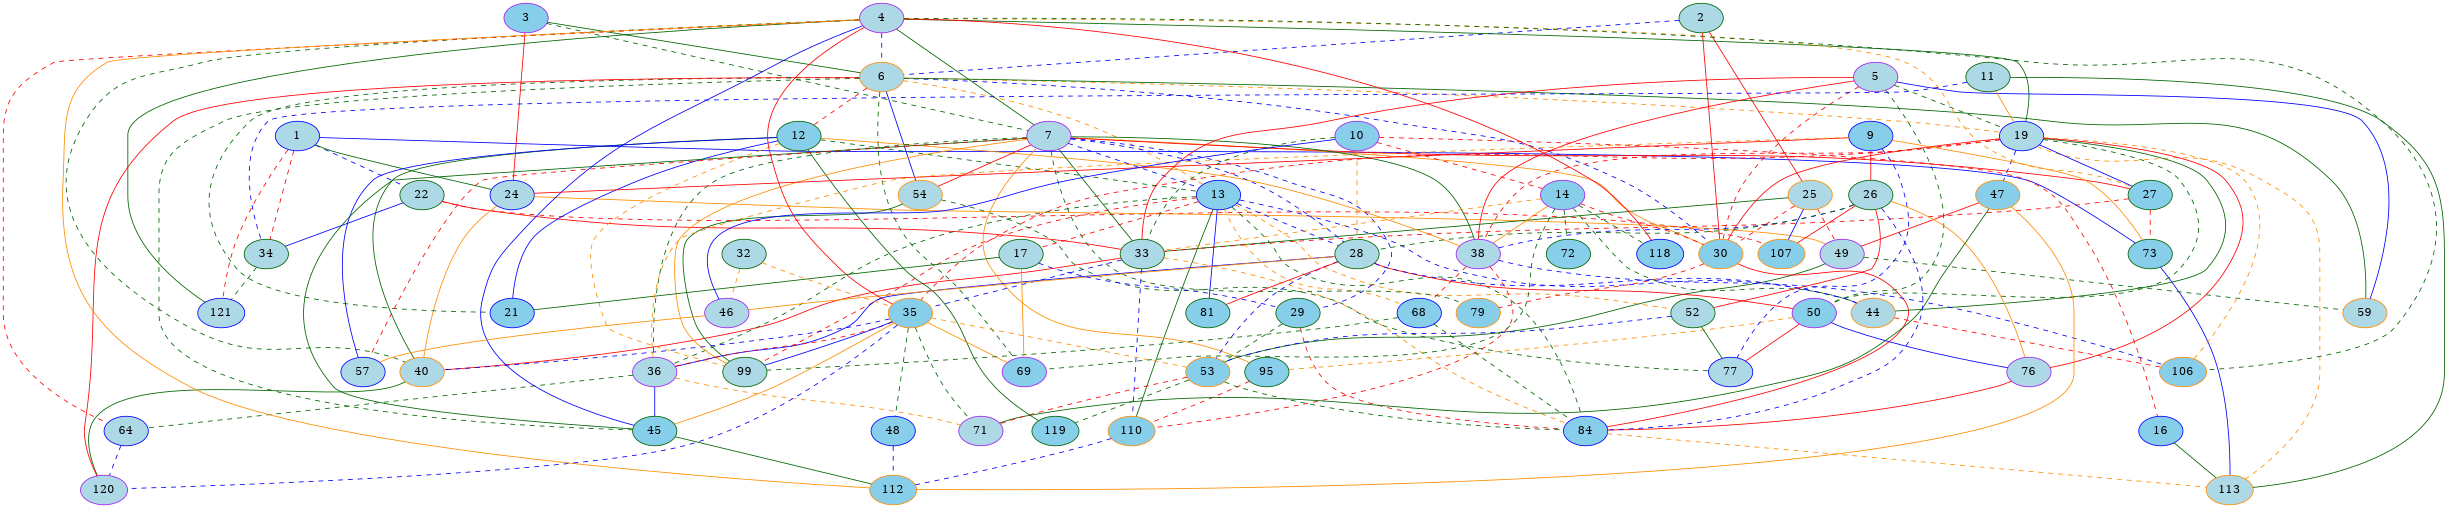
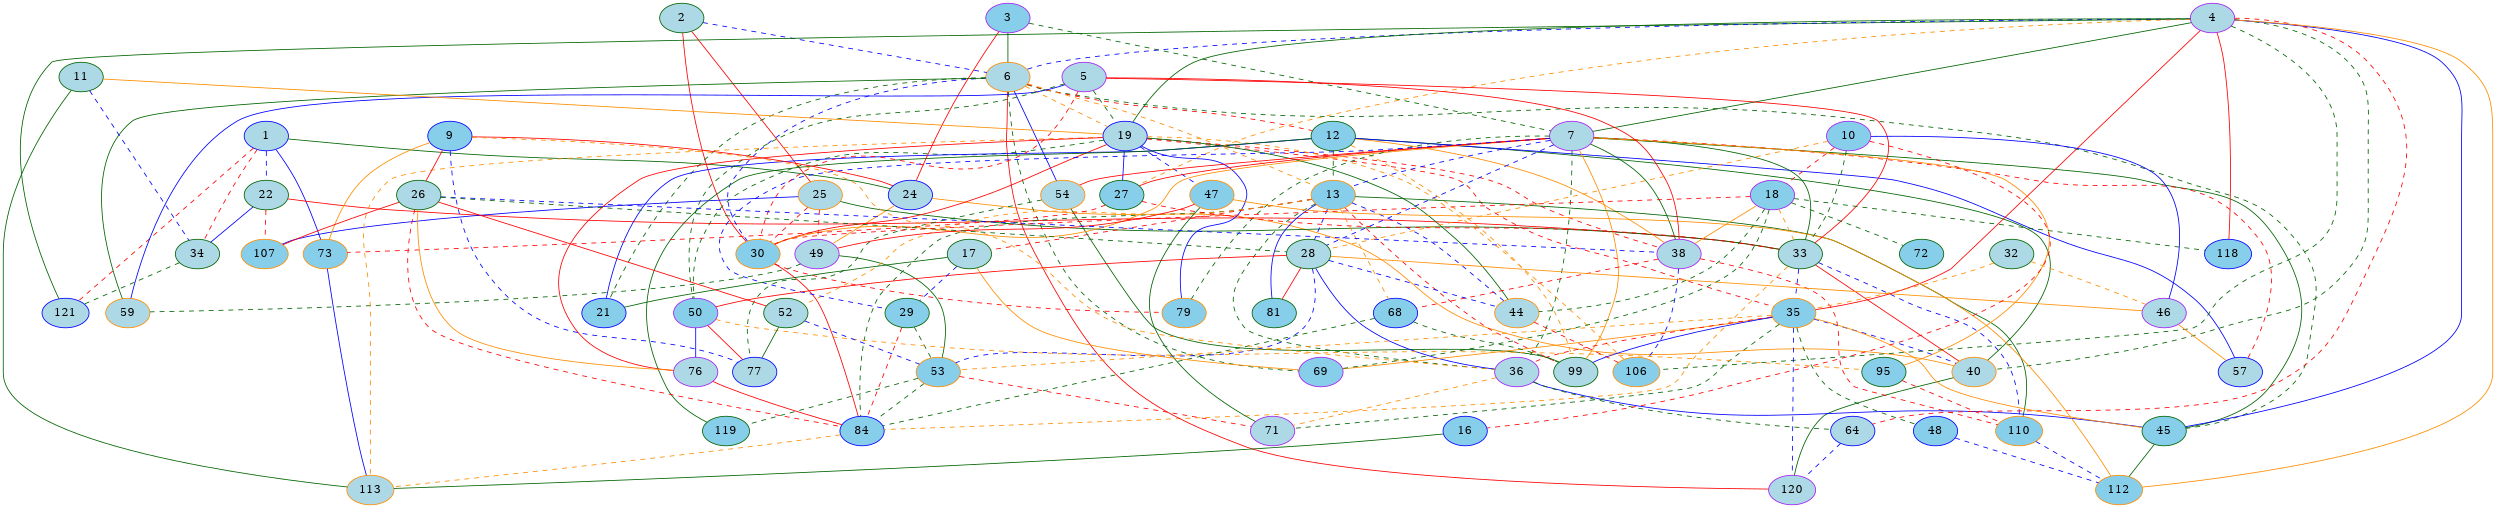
  graph {
    node [color=darkgreen fillcolor=lightblue style=filled]
    edge [color=darkgreen style=dashed]
    1 [color=blue super="+78"]
    22
    24 [color=blue super="+62"]
    34
-   73 [fillcolor=skyblue super="+83"]
+   73 [color=darkorange fillcolor=skyblue super="+83"]
    121 [color=blue]
    33 [super="+91+80+43"]
    107 [color=darkorange fillcolor=skyblue]
    40 [color=darkorange super="+61"]
    49 [color=purple super="+123"]
    113 [color=darkorange]
    2 [super="+20"]
    6 [color=darkorange super="+67+8"]
    25 [color=darkorange]
    30 [color=darkorange fillcolor=skyblue super="+90"]
    19 [color=blue super="+111+23+31"]
    45 [fillcolor=skyblue super="+115"]
    59 [color=darkorange]
    12 [fillcolor=skyblue super="+109"]
-   13 [color=blue fillcolor=skyblue super="+96+122"]
+   13 [color=darkorange fillcolor=skyblue super="+96+122"]
    21 [color=blue fillcolor=skyblue]
    54 [color=darkorange]
    69 [color=purple fillcolor=skyblue]
    120 [color=purple]
    79 [color=darkorange fillcolor=skyblue]
    84 [color=blue fillcolor=skyblue super="+97"]
    3 [color=purple fillcolor=skyblue super="+82"]
    7 [color=purple super="+39+14"]
    27 [fillcolor=skyblue super="+130"]
    38 [color=purple super="+88"]
    28 [super="+41+63"]
    29 [fillcolor=skyblue]
    36 [color=purple super="+117"]
    57 [color=blue super="+86"]
    95 [fillcolor=skyblue]
    99 [super="+131+105"]
    4 [color=purple super="+70+15"]
    35 [color=darkorange fillcolor=skyblue super="+114+92"]
    64 [color=blue super="+66"]
    106 [color=darkorange fillcolor=skyblue]
    112 [color=darkorange fillcolor=skyblue]
    118 [color=blue fillcolor=skyblue]
    50 [color=purple fillcolor=skyblue super="+56+100"]
    44 [color=darkorange super="+124"]
    47 [color=darkorange fillcolor=skyblue super="+51"]
    76 [color=purple]
    53 [color=darkorange fillcolor=skyblue super="+89"]
    48 [color=blue fillcolor=skyblue]
    71 [color=purple]
    5 [color=purple super="+58"]
    110 [color=darkorange fillcolor=skyblue super="+126+116"]
    68 [color=blue fillcolor=skyblue]
    77 [color=blue]
    119 [fillcolor=skyblue]
    17 [super="+65"]
    52
    81 [fillcolor=skyblue]
    46 [color=purple]
    9 [color=blue fillcolor=skyblue]
    26 [super="+42"]
    10 [color=purple fillcolor=skyblue super="+85"]
    16 [color=blue fillcolor=skyblue]
-   18 [color=purple fillcolor=skyblue super="+37" label=14]
+   18 [color=purple fillcolor=skyblue super="+37"]
    72 [fillcolor=skyblue]
    11
    32
    1 -- 22 [color=blue]
    1 -- 24 [style=solid]
    1 -- 34 [color=red]
    1 -- 73 [color=blue style=solid]
    1 -- 121 [color=red]
    22 -- 34 [color=blue style=solid]
    22 -- 33 [color=red style=solid]
    22 -- 107 [color=red]
    24 -- 40 [color=darkorange style=solid]
    24 -- 49 [color=darkorange style=solid]
    34 -- 121
    73 -- 113 [color=blue style=solid]
    33 -- 40 [color=red style=solid]
    33 -- 84 [color=darkorange]
    33 -- 35 [color=blue]
    33 -- 110 [color=blue weight=3]
    40 -- 120 [style=solid]
    49 -- 59
    49 -- 53 [style=solid]
    2 -- 6 [color=blue]
    2 -- 25 [color=red style=solid]
    2 -- 30 [color=red style=solid]
    6 -- 30 [color=blue]
    6 -- 19 [color=darkorange weight=2]
    6 -- 45
    6 -- 59 [style=solid]
    6 -- 12 [color=red]
    6 -- 13 [color=darkorange]
    6 -- 21 [weight=2]
    6 -- 54 [color=blue style=solid]
    6 -- 69
    6 -- 120 [color=red style=solid]
    25 -- 33 [style=solid]
    25 -- 107 [color=blue style=solid]
    25 -- 49 [color=red]
    25 -- 30 [color=red]
    30 -- 79 [color=red]
    30 -- 84 [color=red style=solid]
    19 -- 113 [color=darkorange]
    19 -- 30 [color=red style=solid weight=2]
+   19 -- 79 [color=blue style=solid]
    19 -- 27 [color=blue style=solid]
    19 -- 38 [color=red]
    19 -- 35 [color=red]
    19 -- 106 [color=darkorange]
    19 -- 50 [weight=2]
    19 -- 44 [style=solid]
    19 -- 47 [color=blue]
    19 -- 76 [color=red style=solid]
    45 -- 112 [style=solid]
    12 -- 40 [style=solid]
    12 -- 13 [weight=2]
    12 -- 21 [color=blue style=solid]
    12 -- 38 [color=darkorange style=solid]
    12 -- 57 [color=blue style=solid]
    12 -- 99 [color=darkorange]
    12 -- 119 [style=solid]
    13 -- 84 [weight=2]
    13 -- 28 [color=blue]
    13 -- 36
    13 -- 99 [color=red]
    13 -- 44 [color=blue]
    13 -- 110 [style=solid]
    13 -- 68 [color=darkorange]
    13 -- 17 [color=red]
    13 -- 52 [color=darkorange]
    13 -- 81 [color=blue style=solid]
    54 -- 99 [style=solid]
    54 -- 77
    84 -- 113 [color=darkorange]
    3 -- 24 [color=red style=solid]
    3 -- 6 [style=solid]
    3 -- 7
    7 -- 33 [style=solid weight=2]
    7 -- 30 [color=darkorange style=solid]
    7 -- 45 [style=solid]
    7 -- 13 [color=blue]
    7 -- 54 [color=red style=solid]
    7 -- 79
    7 -- 27 [color=red style=solid]
    7 -- 38 [style=solid]
    7 -- 28 [color=blue]
    7 -- 29 [color=blue]
    7 -- 36
    7 -- 57 [color=red]
    7 -- 95 [color=darkorange style=solid]
    7 -- 99 [color=darkorange style=solid]
    27 -- 73 [color=red weight=2]
    27 -- 33 [color=red]
    38 -- 106 [color=blue]
    38 -- 110 [color=red]
    38 -- 68 [color=red]
    28 -- 36 [color=blue style=solid]
    28 -- 50 [color=red style=solid]
    28 -- 44 [color=blue]
    28 -- 53 [color=blue]
    28 -- 81 [color=red style=solid]
    28 -- 46 [color=darkorange style=solid]
    29 -- 84 [color=red]
    29 -- 53
    36 -- 45 [color=blue style=solid weight=2]
    36 -- 64
    36 -- 71 [color=darkorange]
    95 -- 110 [color=red]
    4 -- 121 [style=solid]
    4 -- 40
    4 -- 6 [color=blue]
    4 -- 19 [style=solid weight=2]
    4 -- 45 [color=blue style=solid]
    4 -- 7 [style=solid]
    4 -- 27 [color=darkorange]
    4 -- 35 [color=red style=solid]
    4 -- 64 [color=red]
    4 -- 106
    4 -- 112 [color=darkorange style=solid]
    4 -- 118 [color=red style=solid]
    35 -- 40 [color=blue]
    35 -- 45 [color=darkorange style=solid]
    35 -- 69 [color=darkorange style=solid]
    35 -- 120 [color=blue]
    35 -- 36 [color=red]
    35 -- 99 [color=blue style=solid]
    35 -- 53 [color=darkorange]
    35 -- 48
    35 -- 71
    64 -- 120 [color=blue]
    50 -- 95 [color=darkorange]
    50 -- 76 [color=blue style=solid]
    50 -- 77 [color=red style=solid]
    44 -- 106 [color=red]
    47 -- 49 [color=red style=solid]
    47 -- 112 [color=darkorange style=solid]
    47 -- 71 [style=solid]
    76 -- 84 [color=red style=solid]
    53 -- 84
    53 -- 71 [color=red]
    53 -- 119
    48 -- 112 [color=blue]
    5 -- 33 [color=red style=solid]
    5 -- 30 [color=red]
    5 -- 19
    5 -- 59 [color=blue style=solid]
    5 -- 38 [color=red style=solid]
    5 -- 50
    110 -- 112 [color=blue]
    68 -- 84
    68 -- 99
    17 -- 21 [style=solid]
    17 -- 69 [color=darkorange style=solid]
    17 -- 29 [color=blue]
    52 -- 53 [color=blue]
    52 -- 77 [style=solid]
    46 -- 57 [color=darkorange style=solid]
    9 -- 24 [color=red style=solid]
    9 -- 73 [color=darkorange style=solid]
    9 -- 36 [color=darkorange]
    9 -- 77 [color=blue]
    9 -- 26 [color=red style=solid]
    26 -- 107 [color=red style=solid]
-   26 -- 84 [color=blue]
+   26 -- 84 [color=red]
    26 -- 38 [color=blue]
    26 -- 28
    26 -- 76 [color=darkorange style=solid]
    26 -- 52 [color=red style=solid]
    10 -- 33
    10 -- 28 [color=darkorange]
    10 -- 46 [color=blue style=solid]
    10 -- 16 [color=red]
    10 -- 18 [color=red]
    16 -- 113 [style=solid]
    18 -- 33 [color=darkorange]
    18 -- 30 [color=red]
    18 -- 69
    18 -- 38 [color=darkorange style=solid]
    18 -- 118
    18 -- 44
    18 -- 72 [weight=2]
    11 -- 34 [color=blue]
    11 -- 113 [style=solid]
    11 -- 19 [color=darkorange style=solid]
    32 -- 35 [color=darkorange]
    32 -- 46 [color=darkorange]
  }
